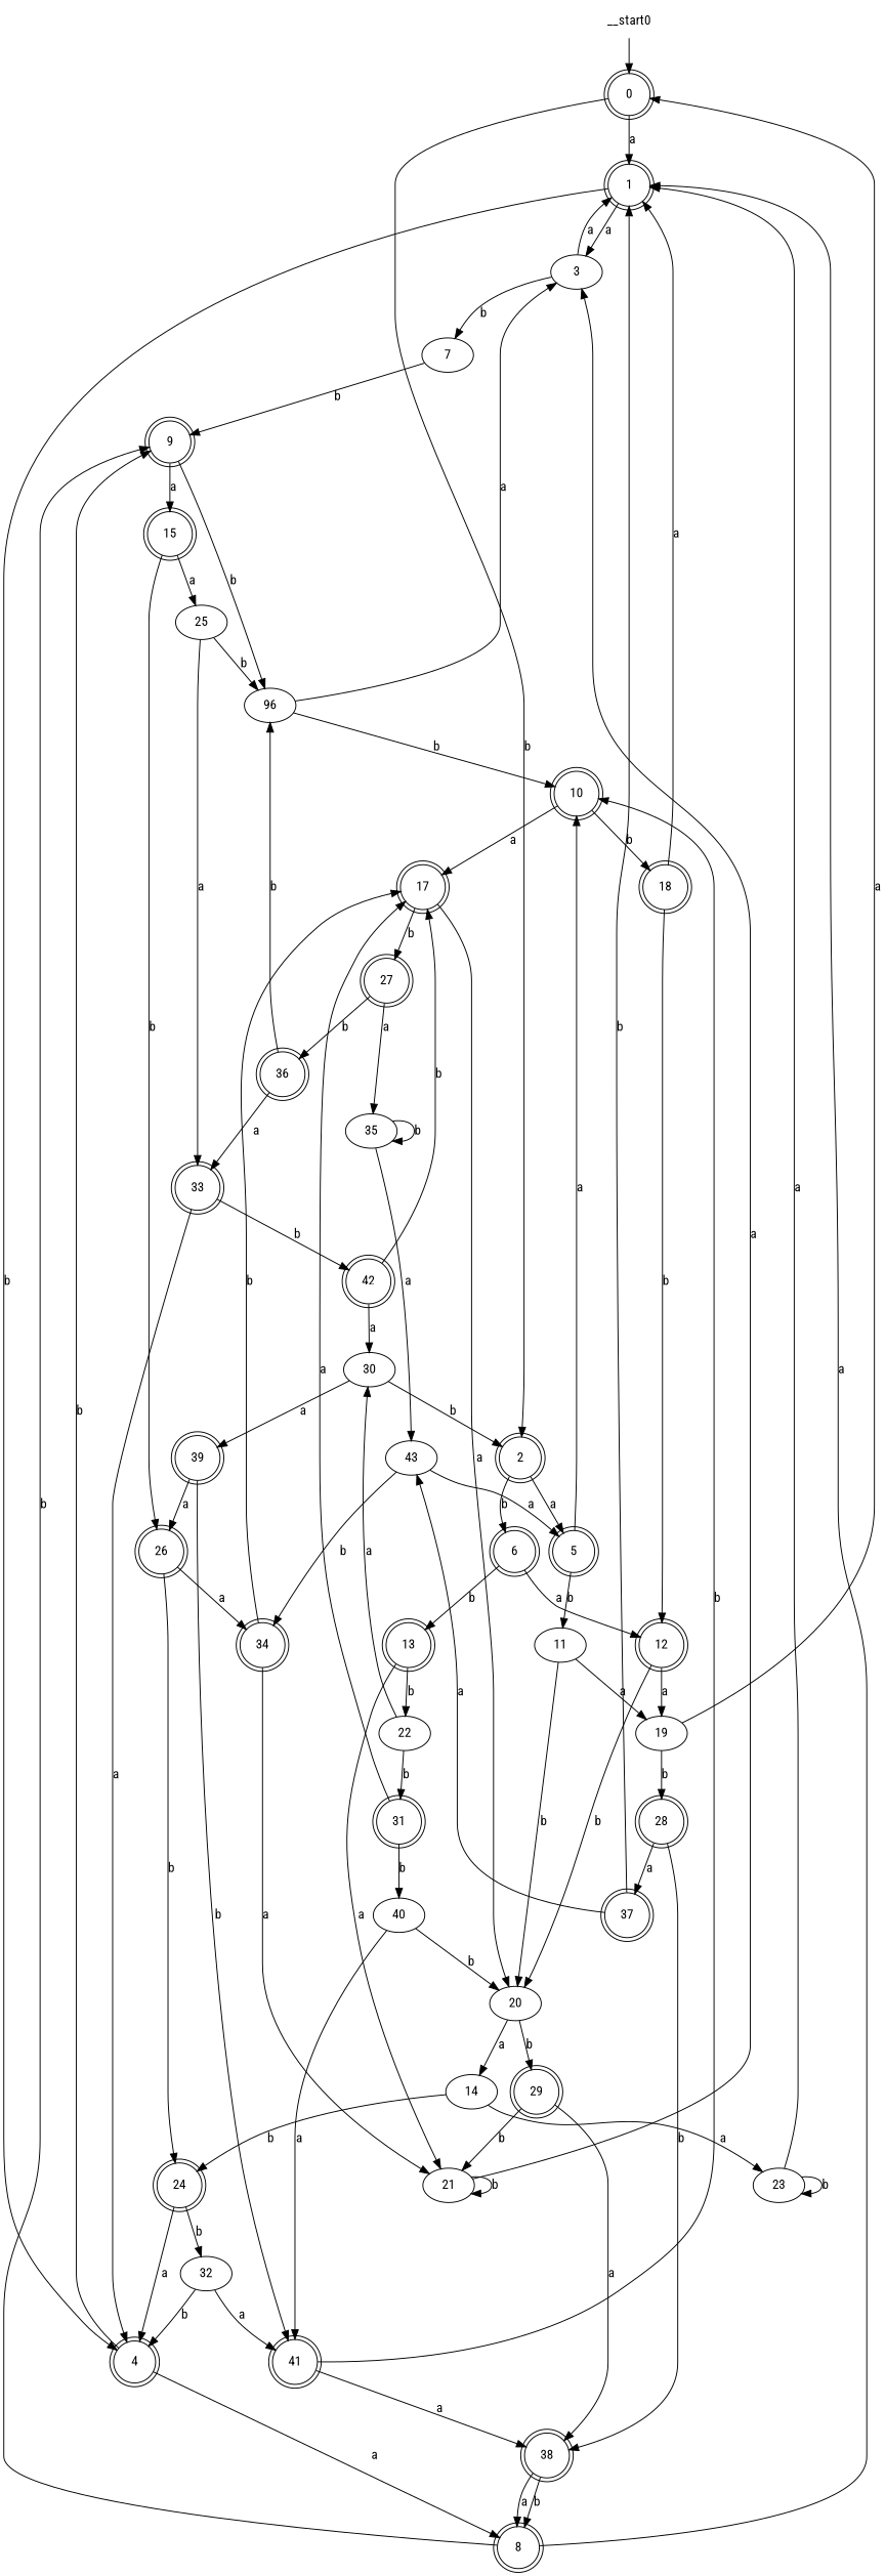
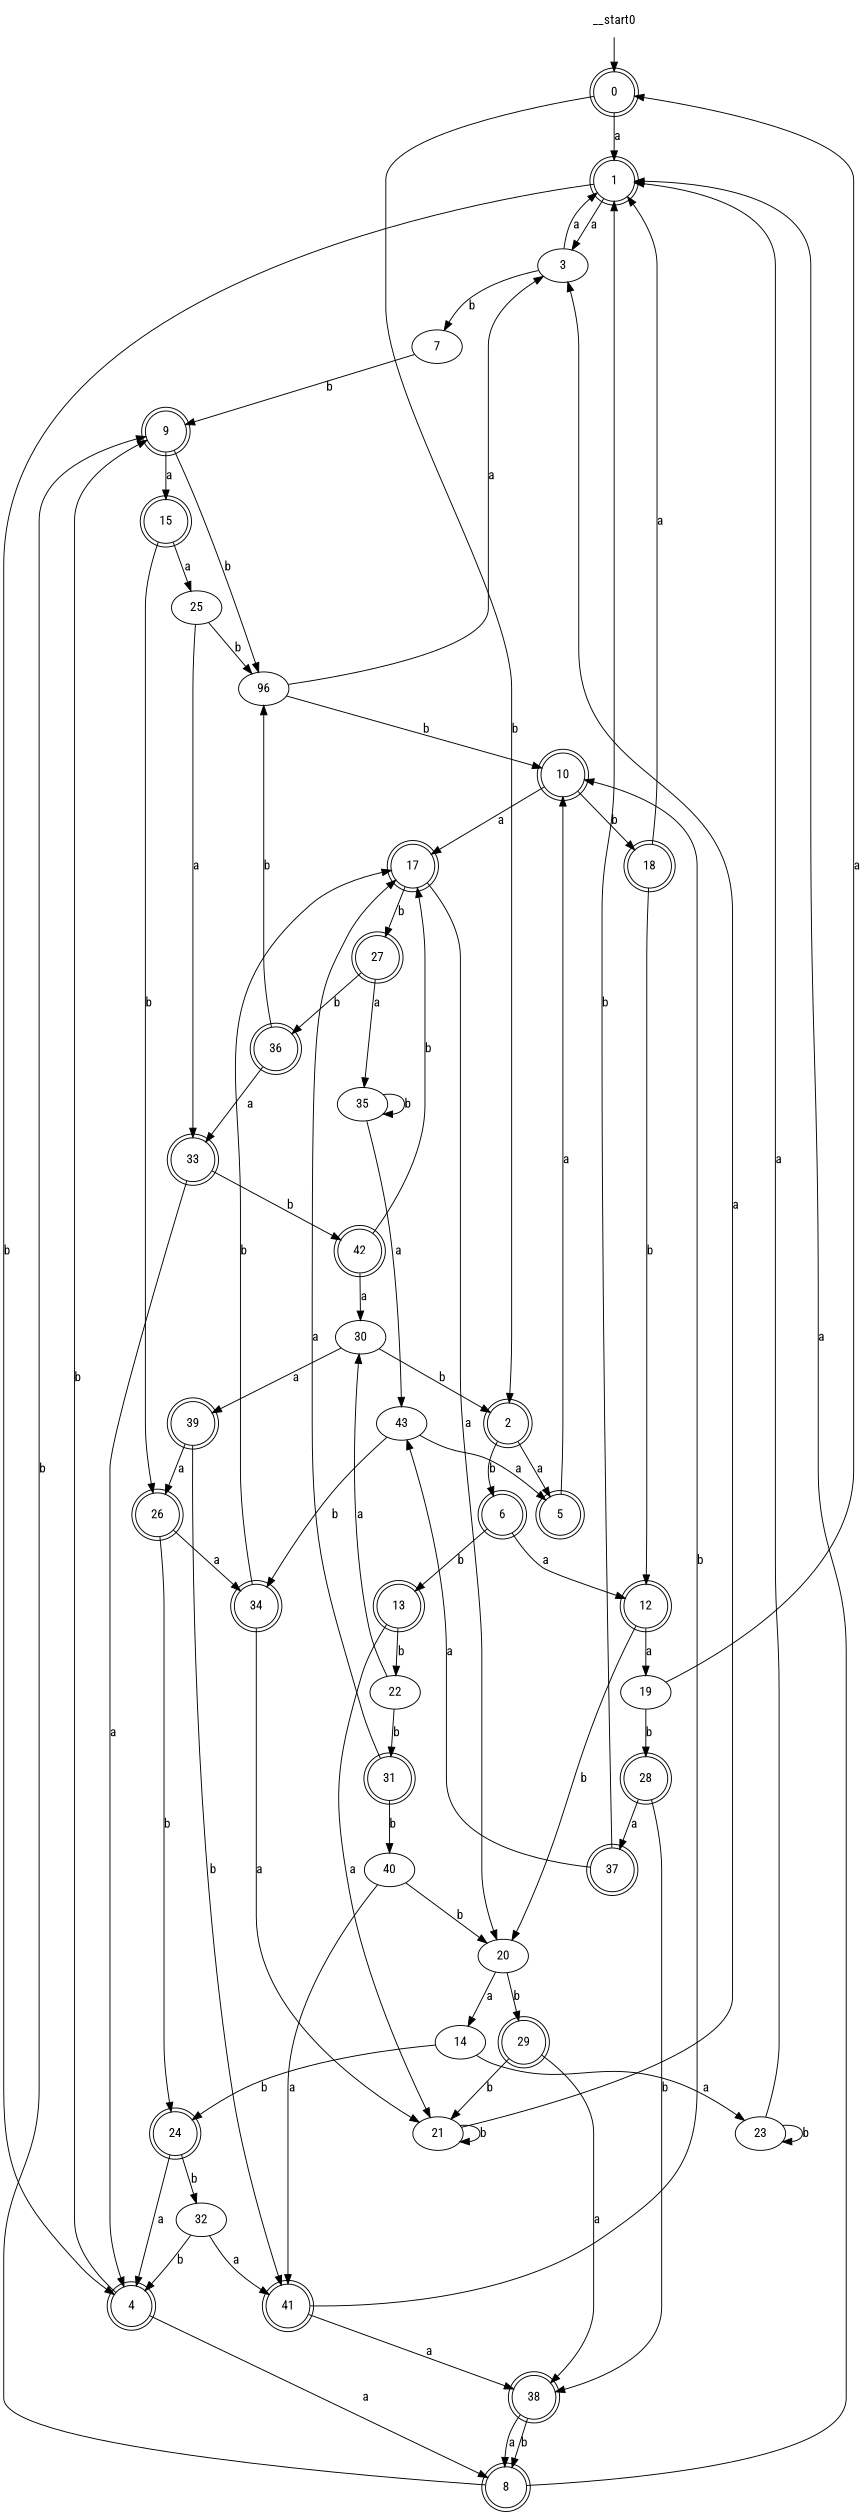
  digraph {
    fontname="Roboto Condensed"
    node [fontname="Roboto Condensed" shape=doublecircle]
    edge [fontname="Roboto Condensed"]
    __start0 [shape=none]
    0
    1
    2
    3 [shape=""]
    4
    5
    6
    7 [shape=""]
    8
    9
    10
-   11 [shape=""]
    12
    13
    15
    n17 [label=96 shape=""]
    17
    18
    19 [shape=""]
    20 [shape=""]
    21 [shape=""]
    22 [shape=""]
    14 [shape=""]
    23 [shape=""]
    24
    25 [shape=""]
    26
    27
    28
    29
    30 [shape=""]
    31
    32 [shape=""]
    33
    34
    35 [shape=""]
    36
    37
    38
    39
    40 [shape=""]
    41
    42
    43 [shape=""]
    __start0 -> 0
    0 -> 1 [label=a]
    0 -> 2 [label=b]
    1 -> 3 [label=a]
    1 -> 4 [label=b]
    2 -> 5 [label=a]
    2 -> 6 [label=b]
    3 -> 1 [label=a]
    3 -> 7 [label=b]
    4 -> 8 [label=a]
    4 -> 9 [label=b]
    5 -> 10 [label=a]
-   5 -> 11 [label=b]
    6 -> 12 [label=a]
    6 -> 13 [label=b]
    7 -> 9 [label=b]
    8 -> 1 [label=a]
    8 -> 9 [label=b]
    9 -> 15 [label=a]
    9 -> n17 [label=b]
    10 -> 17 [label=a]
    10 -> 18 [label=b]
-   11 -> 19 [label=a]
-   11 -> 20 [label=b]
    12 -> 19 [label=a]
    12 -> 20 [label=b]
    13 -> 21 [label=a]
    13 -> 22 [label=b]
    15 -> 25 [label=a]
    15 -> 26 [label=b]
    n17 -> 3 [label=a]
    n17 -> 10 [label=b]
    17 -> 20 [label=a]
    17 -> 27 [label=b]
    18 -> 1 [label=a]
    18 -> 12 [label=b]
    19 -> 0 [label=a]
    19 -> 28 [label=b]
    20 -> 14 [label=a]
    20 -> 29 [label=b]
    21 -> 3 [label=a]
    21 -> 21 [label=b]
    22 -> 30 [label=a]
    22 -> 31 [label=b]
    14 -> 23 [label=a]
    14 -> 24 [label=b]
    23 -> 1 [label=a]
    23 -> 23 [label=b]
    24 -> 4 [label=a]
    24 -> 32 [label=b]
    25 -> n17 [label=b]
    25 -> 33 [label=a]
    26 -> 24 [label=b]
    26 -> 34 [label=a]
    27 -> 35 [label=a]
    27 -> 36 [label=b]
    28 -> 37 [label=a]
    28 -> 38 [label=b]
    29 -> 21 [label=b]
    29 -> 38 [label=a]
    30 -> 2 [label=b]
    30 -> 39 [label=a]
    31 -> 17 [label=a]
    31 -> 40 [label=b]
    32 -> 4 [label=b]
    32 -> 41 [label=a]
    33 -> 4 [label=a]
    33 -> 42 [label=b]
    34 -> 17 [label=b]
    34 -> 21 [label=a]
    35 -> 35 [label=b]
    35 -> 43 [label=a]
    36 -> n17 [label=b]
    36 -> 33 [label=a]
    37 -> 1 [label=b]
    37 -> 43 [label=a]
    38 -> 8 [label=a]
    38 -> 8 [label=b]
    39 -> 26 [label=a]
    39 -> 41 [label=b]
    40 -> 20 [label=b]
    40 -> 41 [label=a]
    41 -> 10 [label=b]
    41 -> 38 [label=a]
    42 -> 17 [label=b]
    42 -> 30 [label=a]
    43 -> 5 [label=a]
    43 -> 34 [label=b]
  }
